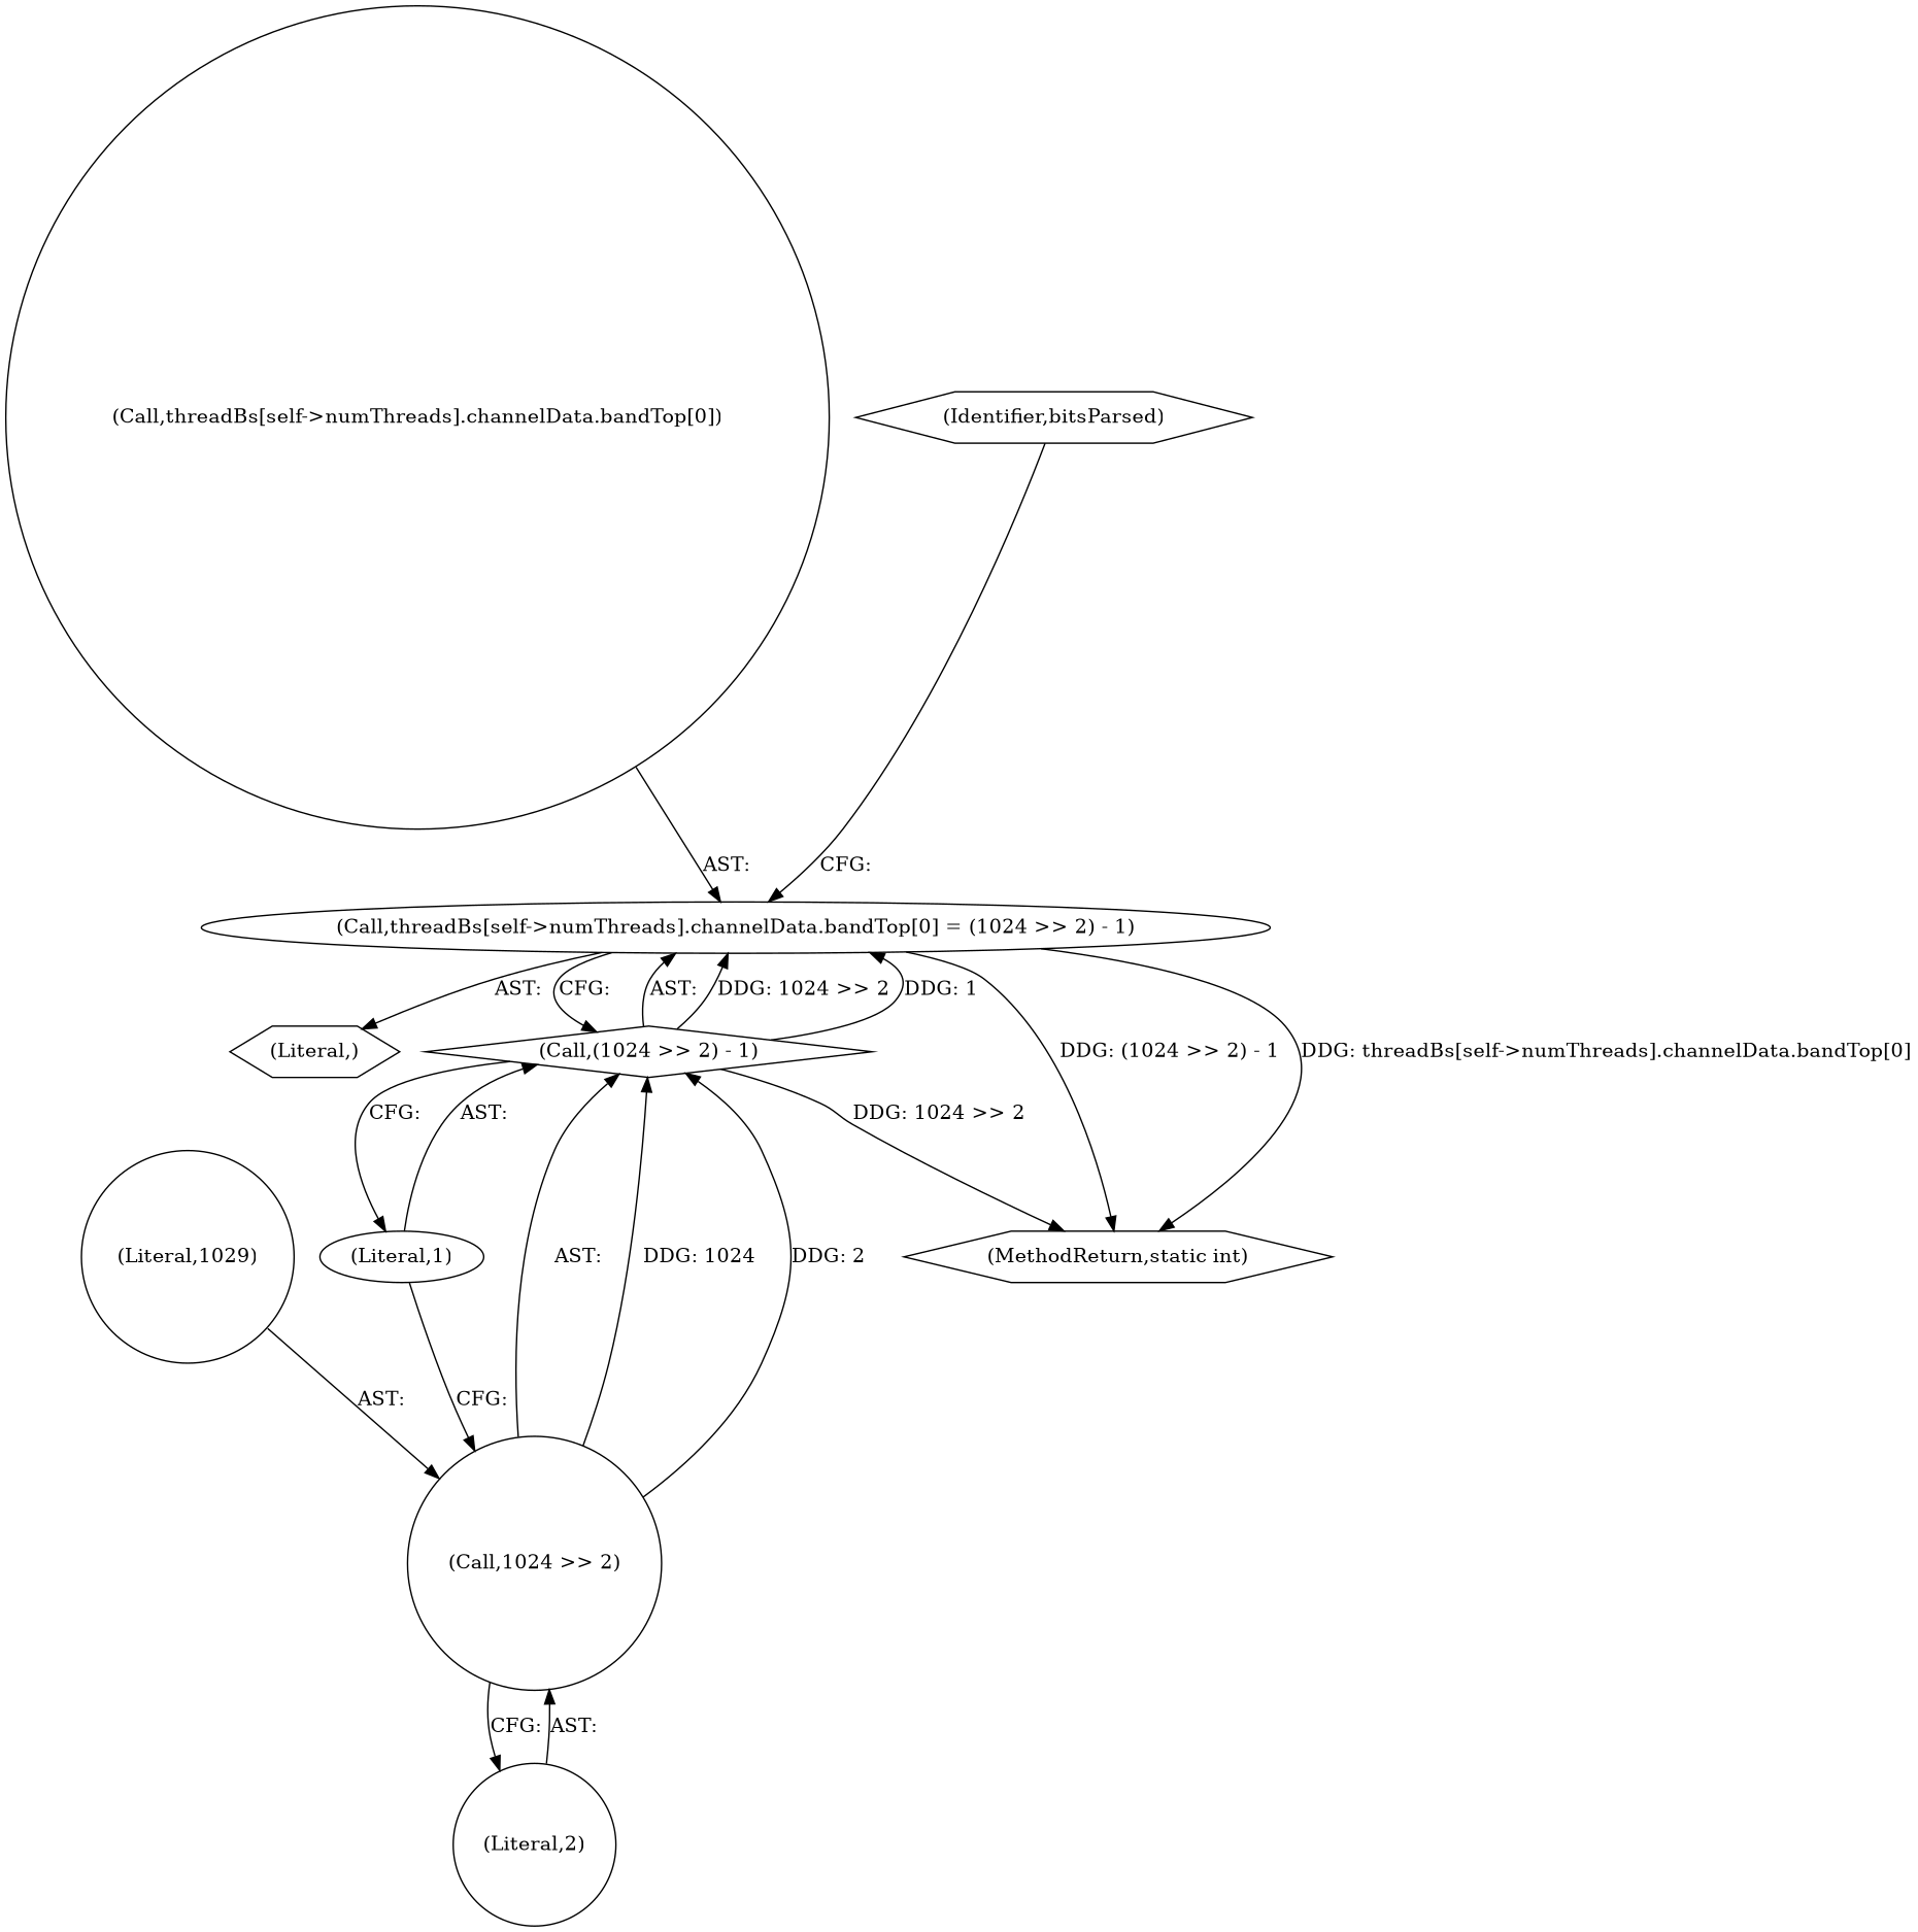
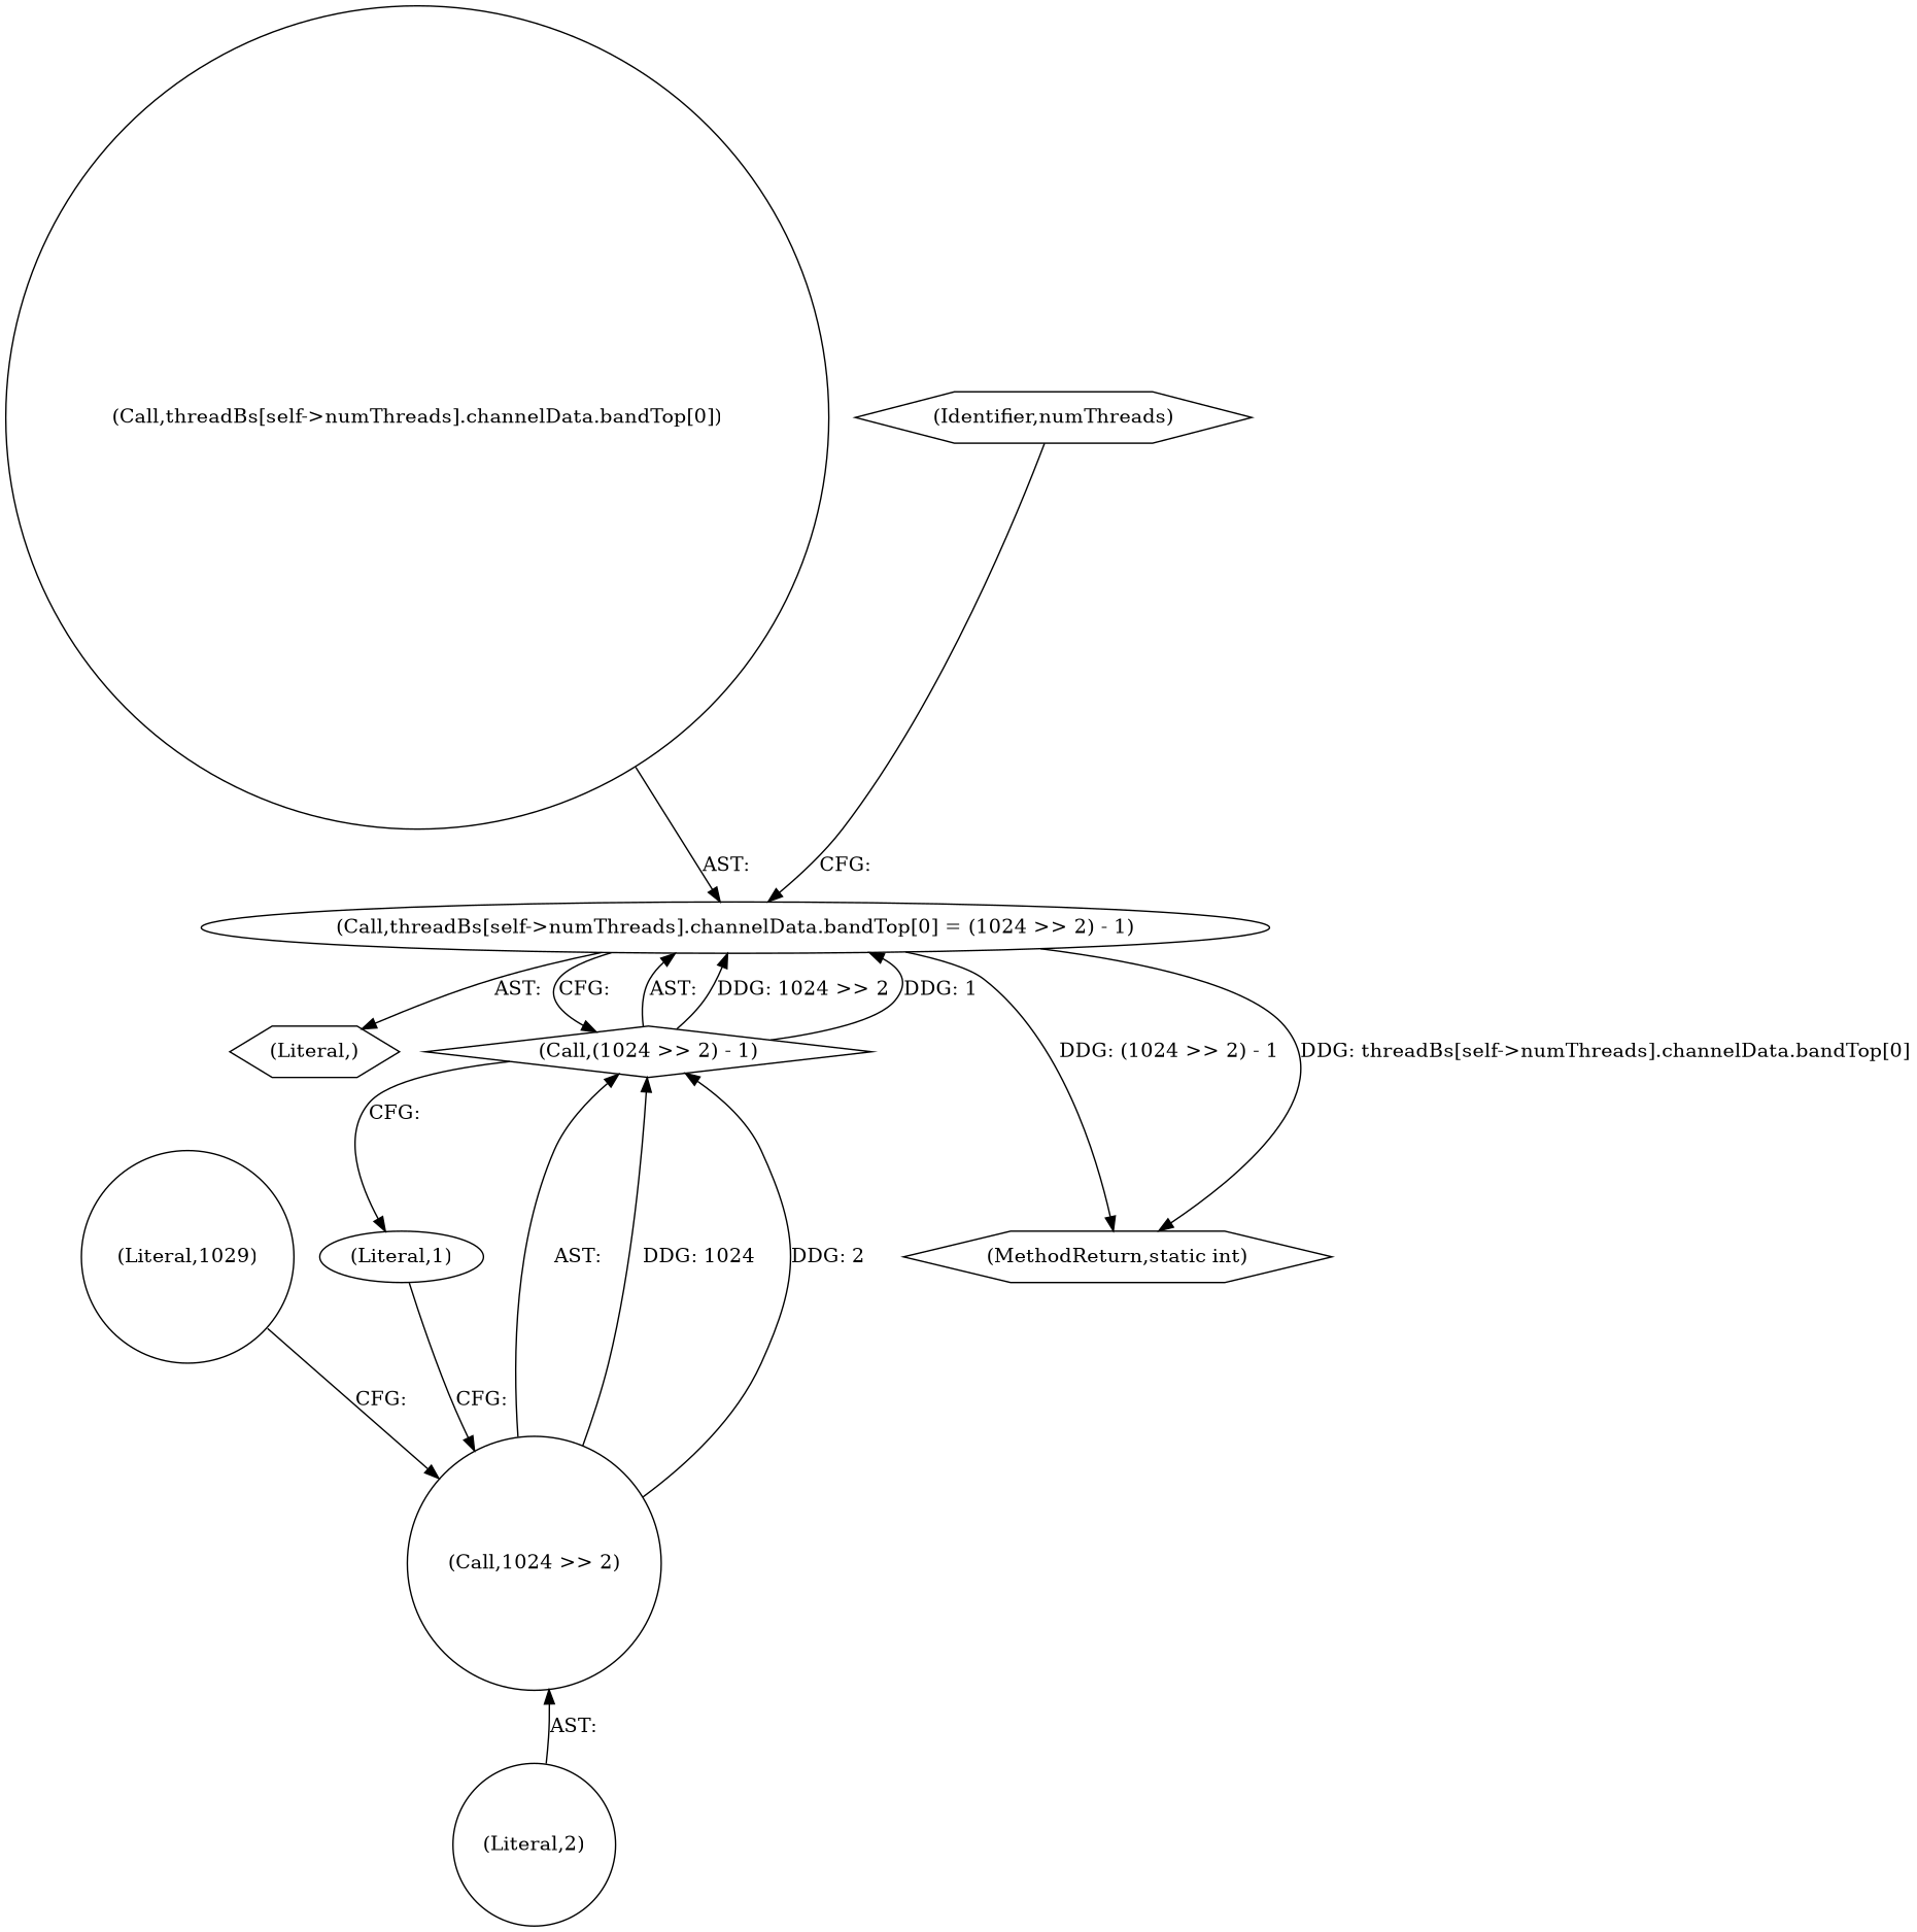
  digraph {
    node [shape=circle]
    n1 [label="(Call,threadBs[self->numThreads].channelData.bandTop[0] = (1024 >> 2) - 1)" shape=ellipse]
    n2 [label="(Call,(1024 >> 2) - 1)" shape=diamond]
    n3 [label="(Literal,)" shape=hexagon]
    n4 [label="(MethodReturn,static int)" shape=hexagon]
    n5 [label="(Literal,1)" shape=ellipse]
    n6 [label="(Call,1024 >> 2)"]
    n7 [label="(Literal,2)"]
    n8 [label="(Literal,1029)"]
    n9 [label="(Call,threadBs[self->numThreads].channelData.bandTop[0])"]
-   n10 [label="(Identifier,bitsParsed)" shape=hexagon]
+   n10 [label="(Identifier,numThreads)" shape=hexagon]
    n1 -> n2 [label="CFG: "]
    n1 -> n3 [label="AST: "]
    n1 -> n4 [label="DDG: (1024 >> 2) - 1"]
    n1 -> n4 [label="DDG: threadBs[self->numThreads].channelData.bandTop[0]"]
    n2 -> n1 [label="AST: "]
    n2 -> n1 [label="DDG: 1024 >> 2"]
    n2 -> n1 [label="DDG: 1"]
-   n2 -> n4 [label="DDG: 1024 >> 2"]
    n2 -> n5 [label="CFG: "]
-   n5 -> n2 [label="AST: "]
    n5 -> n6 [label="CFG: "]
    n6 -> n2 [label="AST: "]
    n6 -> n2 [label="DDG: 1024"]
    n6 -> n2 [label="DDG: 2"]
-   n6 -> n7 [label="CFG: "]
    n7 -> n6 [label="AST: "]
-   n8 -> n6 [label="AST: "]
+   n8 -> n6 [label="CFG: "]
    n9 -> n1 [label="AST: "]
    n10 -> n1 [label="CFG: "]
  }
